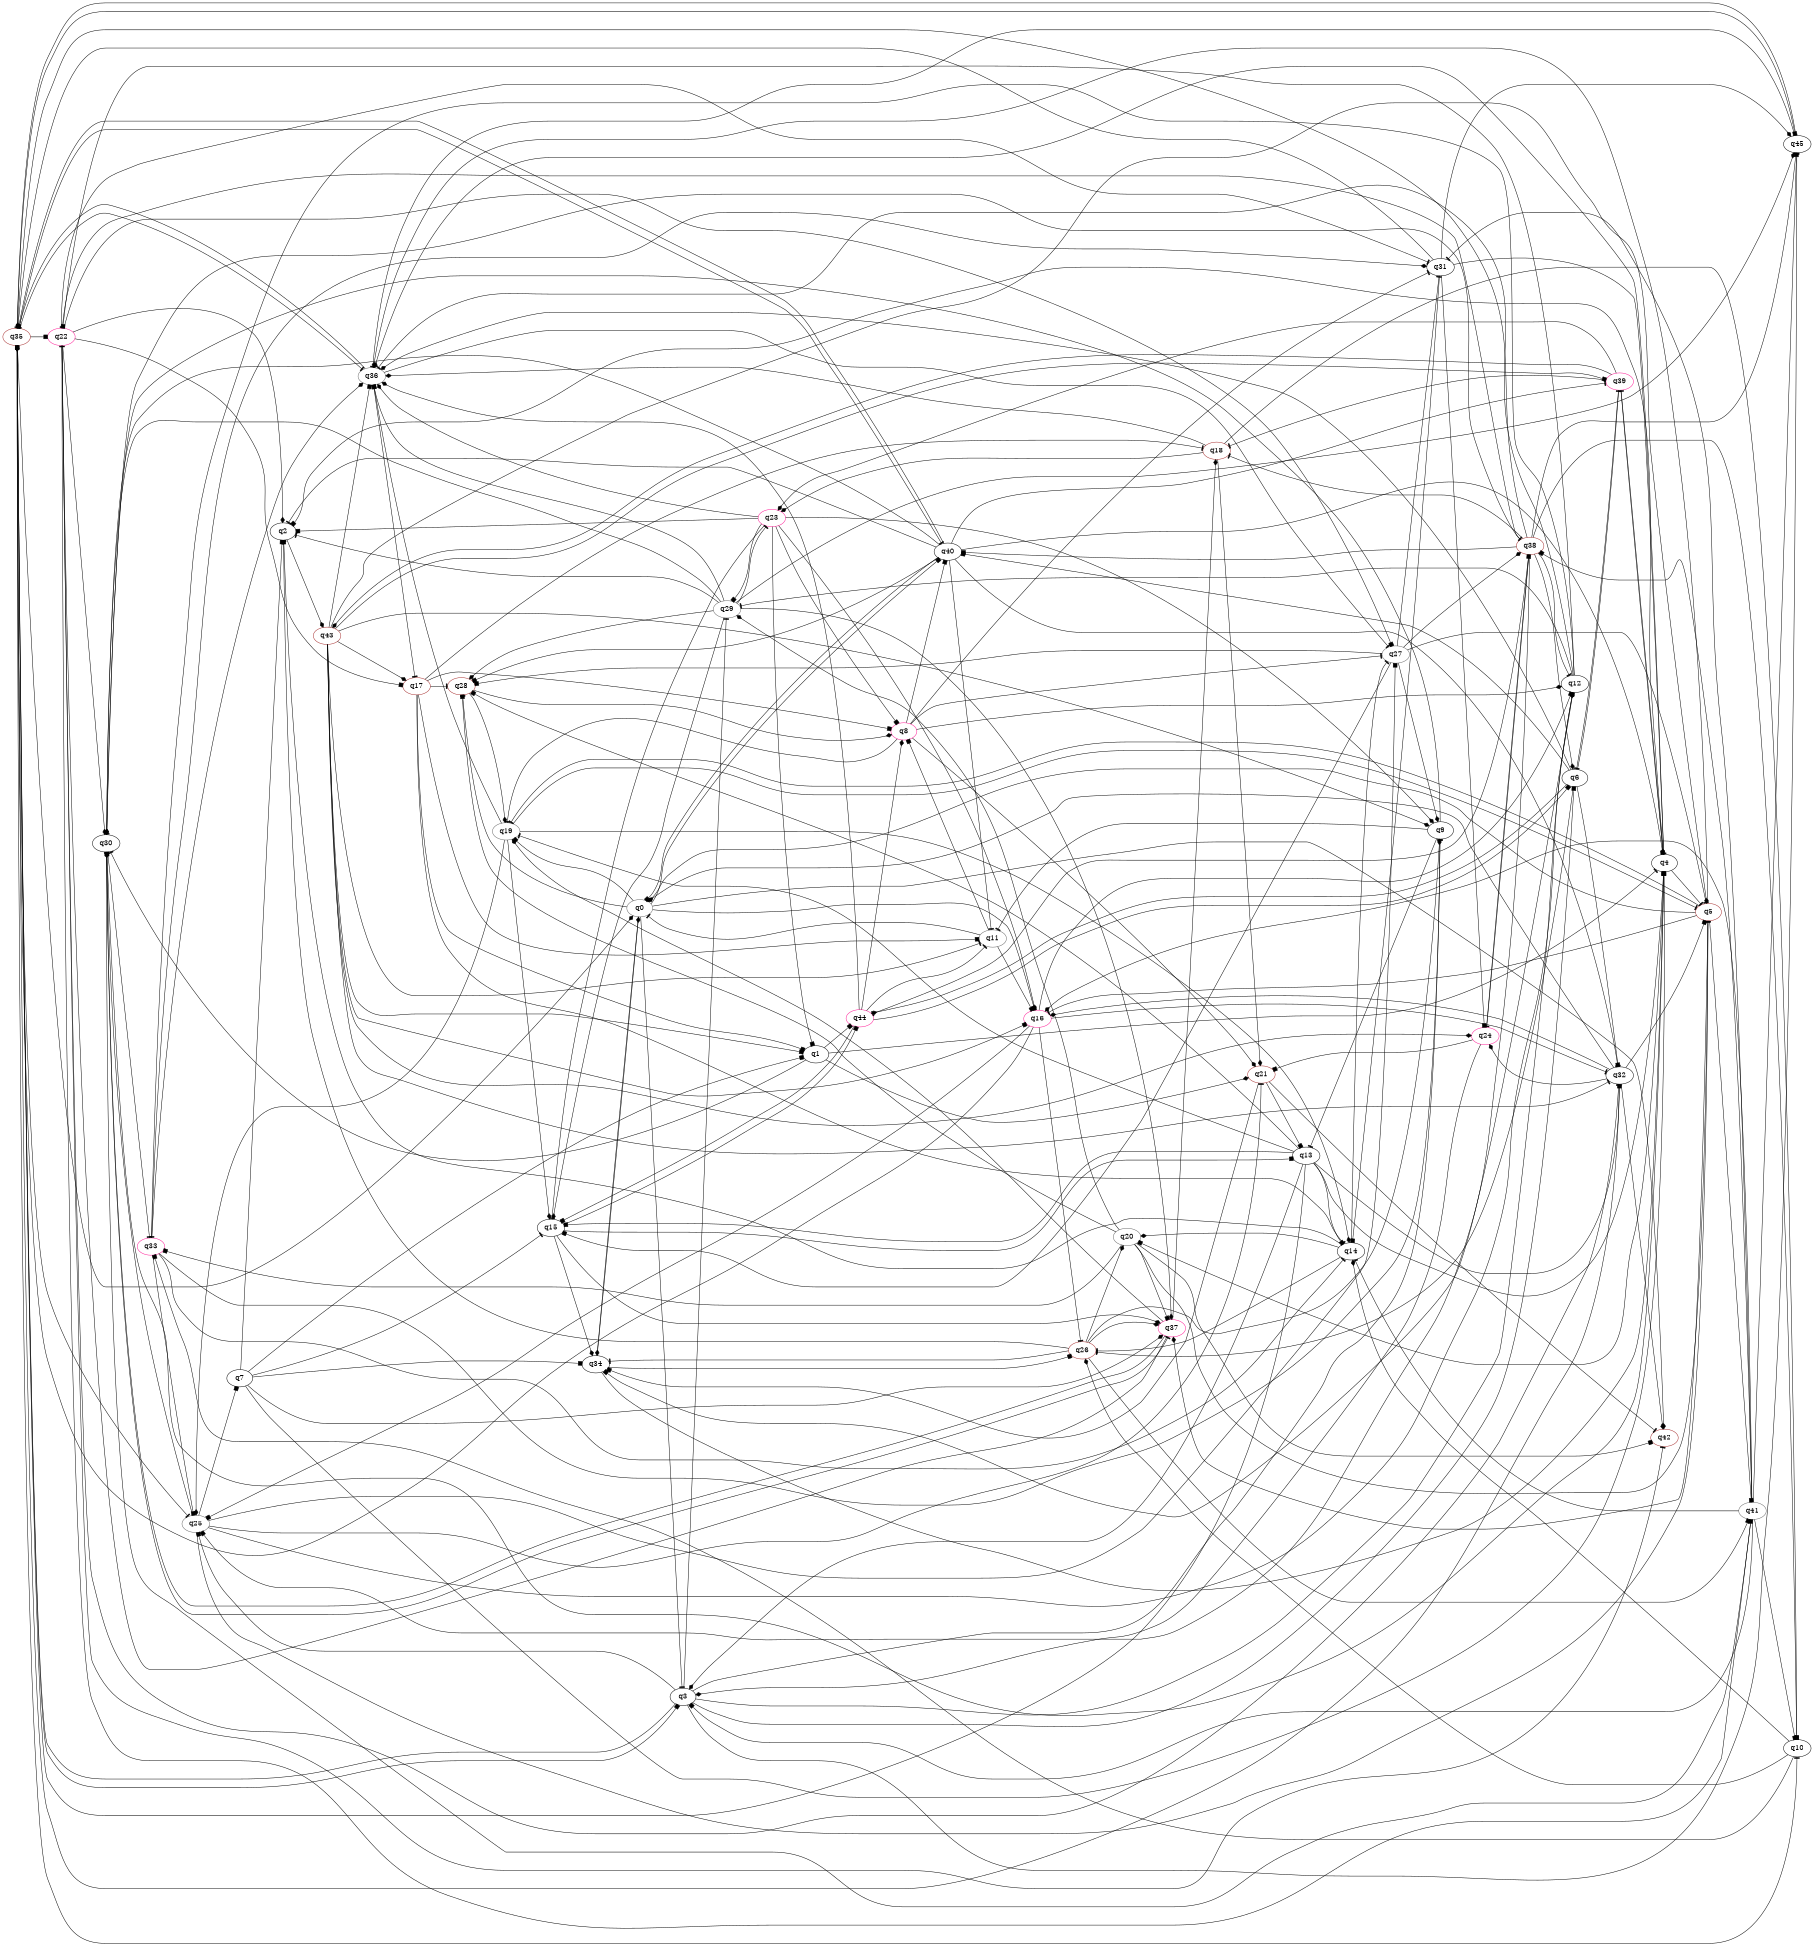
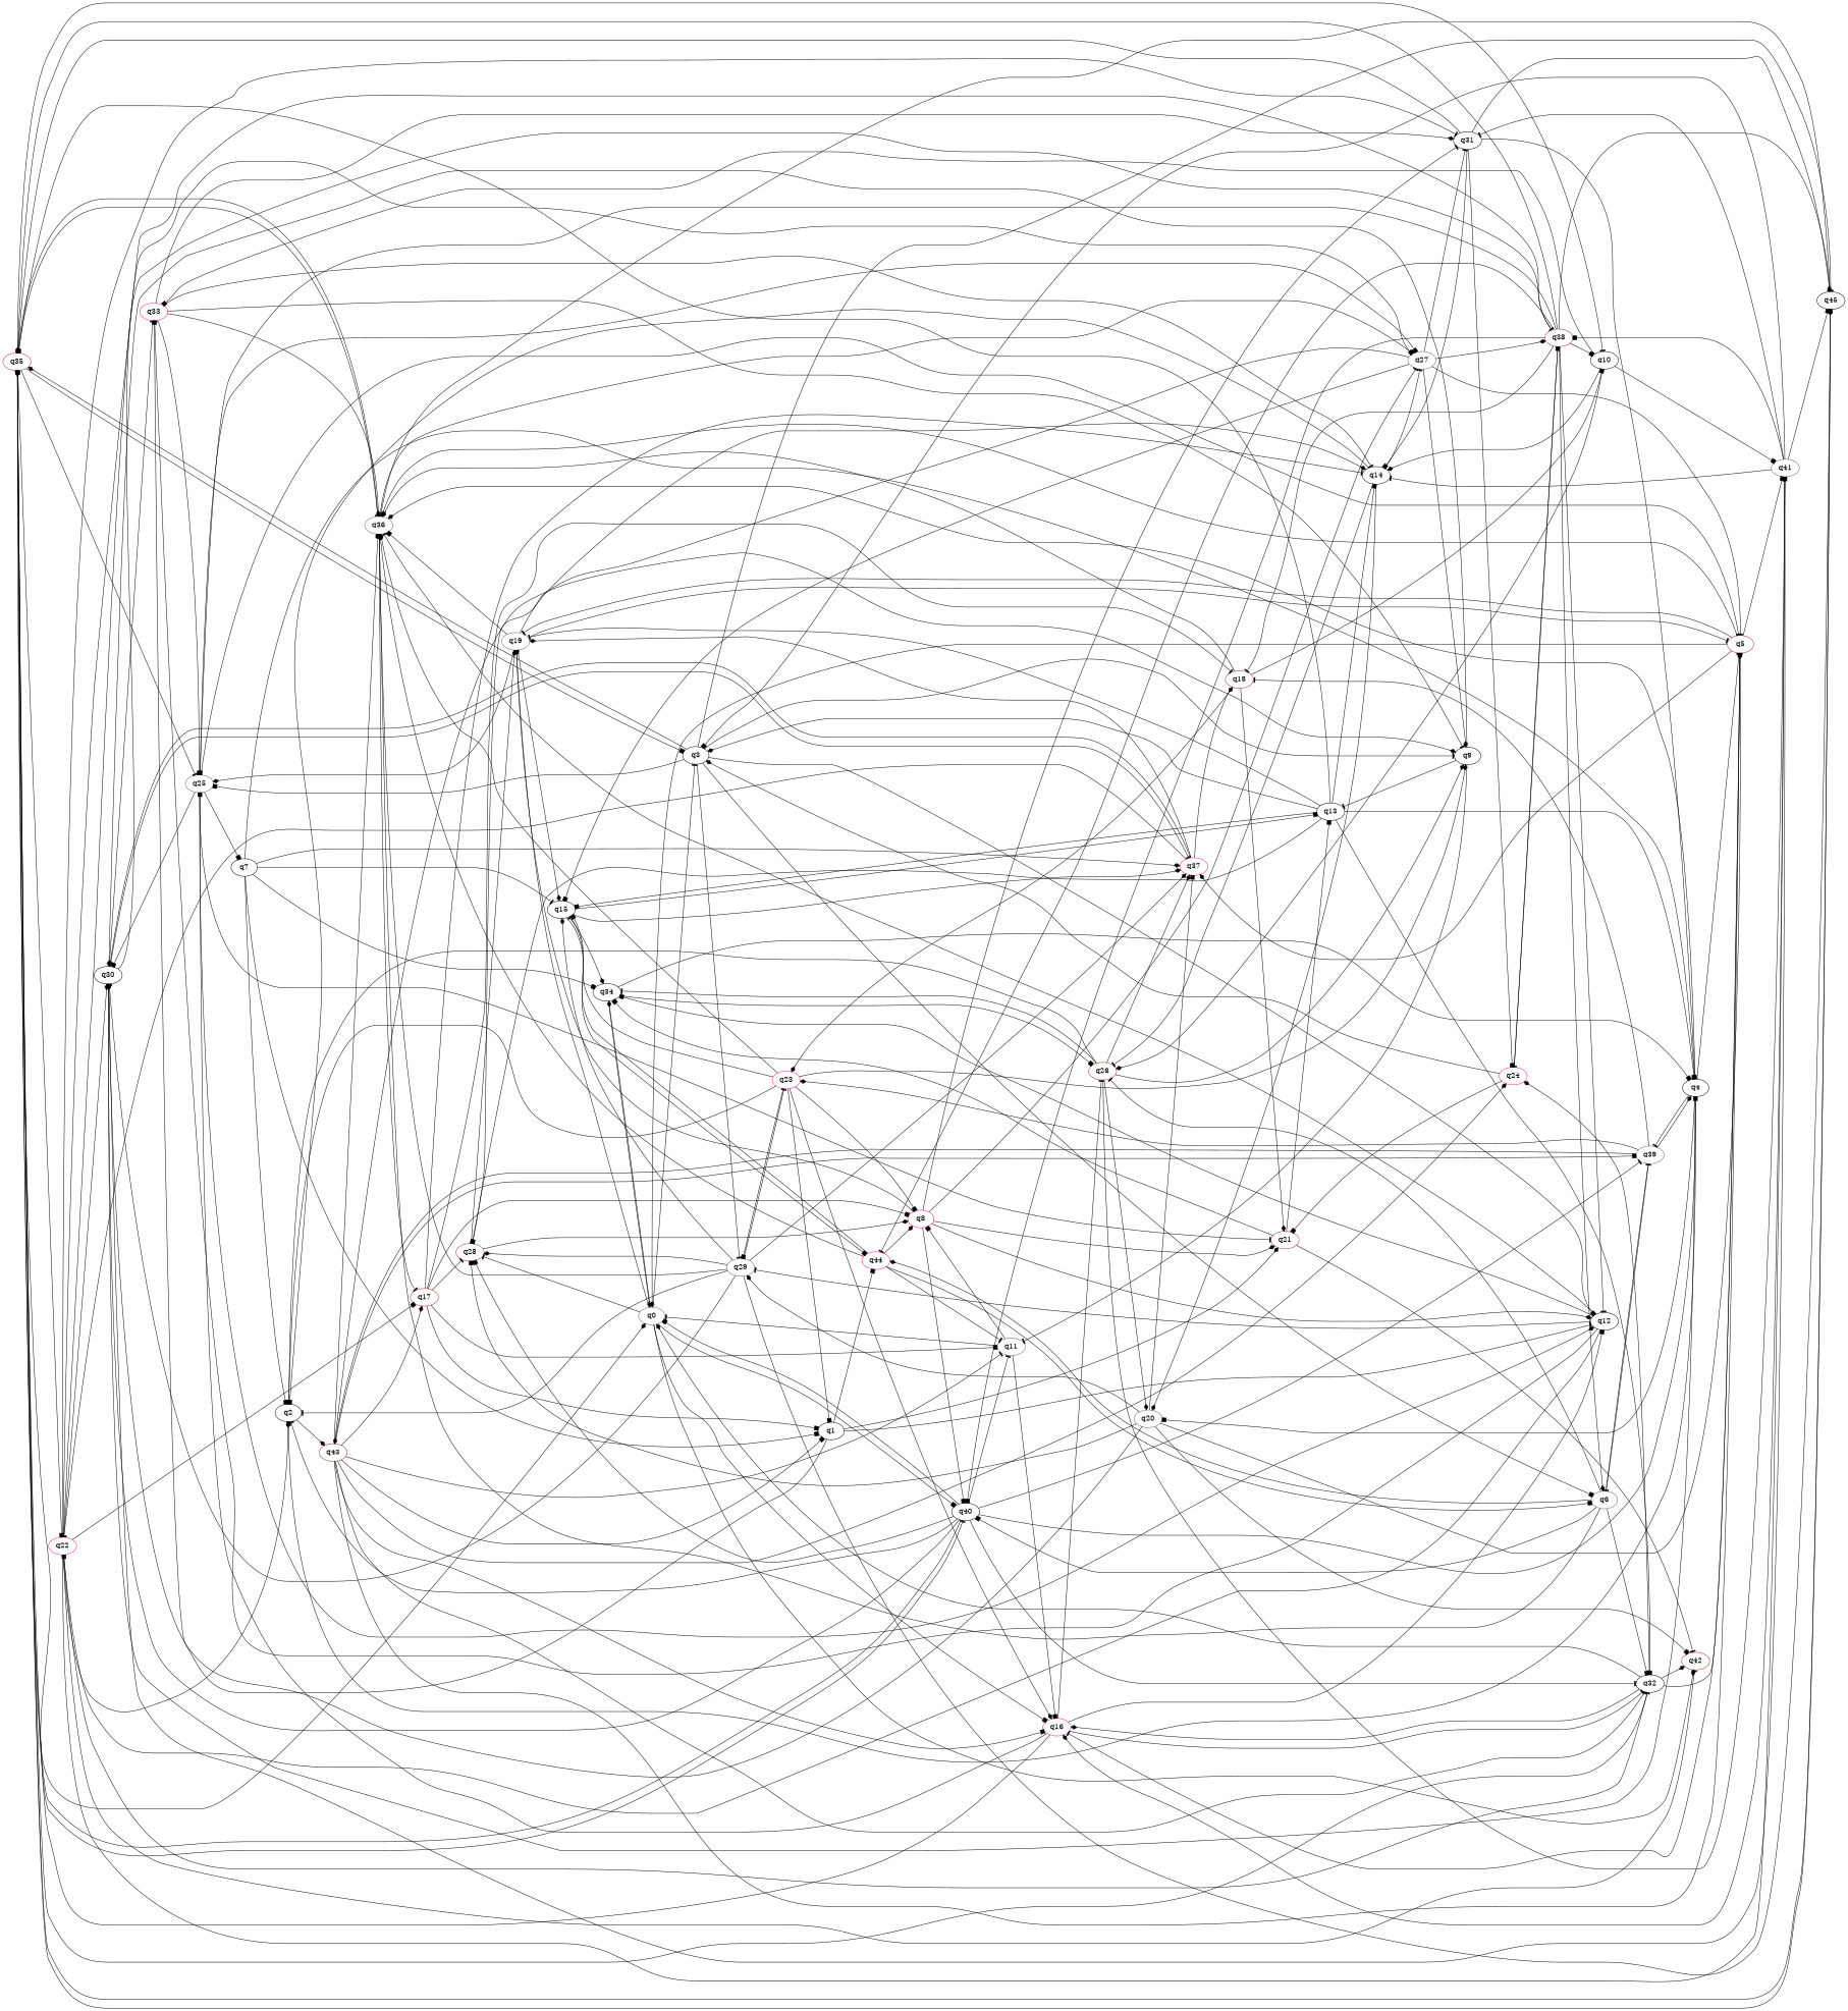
  digraph {
    rankdir=LR
    node [color=black]
    edge [arrowhead=box]
    q35 [color=brown initial=1]
    q22 [color=deeppink final=1]
    q0 [color=gray40]
    q3
    q40
    q25 [color=gray40]
    q45
    q36 [color=gray40]
    q10
    q42 [color=brown]
    q30
    q2
    q41 [color=gray40]
    q32
    q27 [color=gray40]
    q31
    q17 [color=brown]
    q16 [color=deeppink]
    q19 [color=gray40]
    q28 [color=brown]
    q34
-   q6
+   q6 [color=gray40]
    q9
    q12
    q29 [color=gray40]
    q4
-   q39 [color=deeppink]
+   q39 [color=gray40]
    q11 [color=gray40]
    q5 [color=brown]
    q21 [color=brown]
    q7
    q26 [color=brown]
    q14
    q33 [color=deeppink]
    q37 [color=deeppink]
    q38 [color=brown]
    q43 [color=brown]
    q24 [color=deeppink]
    q15
    q8 [color=deeppink]
    q1
    q18 [color=brown]
    q44 [color=deeppink]
    q13
    q23 [color=deeppink]
    q20 [color=gray40]
    q35 -> q22
    q35 -> q0 [arrowhead=diamond]
    q35 -> q3
    q35 -> q40 [arrowhead=tee]
    q35 -> q25 [arrowhead=tee]
    q35 -> q45
    q35 -> q36 [arrowhead=tee]
    q35 -> q10 [arrowhead=tee]
    q22 -> q42 [arrowhead=tee]
    q22 -> q30 [arrowhead=diamond]
    q22 -> q2 [arrowhead=diamond]
    q22 -> q41
    q22 -> q32 [arrowhead=tee]
    q22 -> q27
    q22 -> q31 [arrowhead=tee]
    q22 -> q17
    q0 -> q3 [arrowhead=tee]
    q0 -> q40
    q0 -> q42 [arrowhead=diamond]
    q0 -> q16
    q0 -> q19
    q0 -> q28 [arrowhead=tee]
    q0 -> q34 [arrowhead=diamond]
    q3 -> q35 [arrowhead=diamond]
    q3 -> q25
    q3 -> q45 [arrowhead=tee]
    q3 -> q6
    q3 -> q9 [arrowhead=tee]
    q3 -> q12
    q3 -> q29 [arrowhead=tee]
    q40 -> q35
    q40 -> q0
    q40 -> q30 [arrowhead=diamond]
    q40 -> q2 [arrowhead=tee]
    q40 -> q32 [arrowhead=tee]
    q40 -> q28
    q40 -> q4
    q40 -> q39 [arrowhead=tee]
    q40 -> q11 [arrowhead=tee]
    q25 -> q30
    q25 -> q27
    q25 -> q12 [arrowhead=diamond]
    q25 -> q5 [arrowhead=tee]
    q25 -> q21 [arrowhead=tee]
    q25 -> q7
    q45 -> q35 [arrowhead=tee]
    q45 -> q36 [arrowhead=tee]
    q36 -> q35 [arrowhead=tee]
    q36 -> q27 [arrowhead=tee]
    q36 -> q17 [arrowhead=tee]
    q10 -> q26 [arrowhead=diamond]
    q10 -> q14 [arrowhead=diamond]
    q10 -> q33
    q30 -> q33 [arrowhead=tee]
    q30 -> q37 [arrowhead=tee]
    q30 -> q38 [arrowhead=tee]
    q2 -> q43 [arrowhead=diamond]
    q41 -> q3
    q41 -> q45
-   q41 -> q10
+   q10 -> q41
    q41 -> q30 [arrowhead=tee]
    q41 -> q31 [arrowhead=tee]
    q41 -> q16 [arrowhead=diamond]
    q41 -> q14 [arrowhead=tee]
    q41 -> q38
    q32 -> q35
    q32 -> q0 [arrowhead=diamond]
    q32 -> q42 [arrowhead=diamond]
    q32 -> q16 [arrowhead=diamond]
    q32 -> q5
    q32 -> q24 [arrowhead=diamond]
    q27 -> q31 [arrowhead=tee]
    q27 -> q28
    q27 -> q9 [arrowhead=diamond]
    q27 -> q5 [arrowhead=tee]
    q27 -> q38 [arrowhead=diamond]
    q27 -> q15
    q31 -> q35
    q31 -> q45 [arrowhead=diamond]
    q31 -> q4 [arrowhead=tee]
    q31 -> q14
    q31 -> q24
    q17 -> q28 [arrowhead=tee]
    q17 -> q11
    q17 -> q14 [arrowhead=tee]
    q17 -> q8
    q17 -> q1
    q17 -> q18 [arrowhead=tee]
    q16 -> q35 [arrowhead=diamond]
    q16 -> q25
    q16 -> q32 [arrowhead=tee]
    q16 -> q12
    q16 -> q26 [arrowhead=tee]
    q19 -> q25 [arrowhead=diamond]
    q19 -> q36
    q19 -> q5 [arrowhead=tee]
    q19 -> q14 [arrowhead=diamond]
    q19 -> q15 [arrowhead=diamond]
    q28 -> q19 [arrowhead=diamond]
    q28 -> q8 [arrowhead=diamond]
    q34 -> q0 [arrowhead=diamond]
    q34 -> q4
    q34 -> q26
    q6 -> q40
    q6 -> q36 [arrowhead=diamond]
    q6 -> q32
    q6 -> q39 [arrowhead=tee]
    q6 -> q26 [arrowhead=tee]
    q6 -> q44 [arrowhead=diamond]
    q9 -> q30 [arrowhead=diamond]
    q9 -> q11 [arrowhead=tee]
    q9 -> q13 [arrowhead=tee]
    q12 -> q22
    q12 -> q36 [arrowhead=tee]
    q12 -> q34
    q12 -> q29 [arrowhead=tee]
    q12 -> q33 [arrowhead=tee]
    q29 -> q45 [arrowhead=diamond]
    q29 -> q36
    q29 -> q30 [arrowhead=tee]
    q29 -> q2 [arrowhead=tee]
    q29 -> q28 [arrowhead=diamond]
    q29 -> q37 [arrowhead=diamond]
    q29 -> q15 [arrowhead=diamond]
    q29 -> q23 [arrowhead=tee]
    q4 -> q36 [arrowhead=diamond]
    q4 -> q30
    q4 -> q2
    q4 -> q39 [arrowhead=tee]
    q4 -> q5 [arrowhead=tee]
    q4 -> q20
    q39 -> q6 [arrowhead=tee]
    q39 -> q4 [arrowhead=diamond]
    q39 -> q43 [arrowhead=diamond]
    q39 -> q18 [arrowhead=tee]
    q39 -> q23 [arrowhead=diamond]
    q11 -> q0 [arrowhead=tee]
    q11 -> q16
    q11 -> q8
    q5 -> q0 [arrowhead=diamond]
    q5 -> q36 [arrowhead=diamond]
    q5 -> q41
    q5 -> q16 [arrowhead=tee]
    q5 -> q19 [arrowhead=tee]
    q5 -> q37 [arrowhead=diamond]
    q21 -> q42 [arrowhead=tee]
    q21 -> q34
    q21 -> q13
    q7 -> q2
    q7 -> q34
    q7 -> q4
    q7 -> q37 [arrowhead=diamond]
    q7 -> q15 [arrowhead=tee]
    q7 -> q1
    q26 -> q2 [arrowhead=tee]
    q26 -> q41
    q26 -> q34 [arrowhead=tee]
    q26 -> q9 [arrowhead=diamond]
    q26 -> q37 [arrowhead=diamond]
    q26 -> q20 [arrowhead=diamond]
    q14 -> q2
    q14 -> q27 [arrowhead=tee]
    q14 -> q26 [arrowhead=tee]
    q14 -> q20 [arrowhead=diamond]
    q33 -> q25
    q33 -> q36 [arrowhead=diamond]
    q33 -> q31 [arrowhead=diamond]
    q33 -> q9 [arrowhead=tee]
    q33 -> q14 [arrowhead=tee]
    q37 -> q22 [arrowhead=tee]
    q37 -> q30 [arrowhead=diamond]
    q37 -> q19 [arrowhead=diamond]
    q37 -> q18 [arrowhead=diamond]
    q38 -> q35 [arrowhead=diamond]
    q38 -> q22 [arrowhead=tee]
    q38 -> q40
    q38 -> q25
    q38 -> q45 [arrowhead=tee]
    q38 -> q10
    q38 -> q6 [arrowhead=diamond]
    q38 -> q12 [arrowhead=tee]
    q38 -> q24 [arrowhead=tee]
    q38 -> q18 [arrowhead=tee]
    q38 -> q44 [arrowhead=tee]
    q43 -> q36
    q43 -> q32 [arrowhead=tee]
    q43 -> q17 [arrowhead=diamond]
    q43 -> q16
    q43 -> q9 [arrowhead=diamond]
    q43 -> q39
    q43 -> q11 [arrowhead=tee]
    q43 -> q5 [arrowhead=diamond]
    q43 -> q24 [arrowhead=diamond]
    q43 -> q1
    q24 -> q3 [arrowhead=diamond]
    q24 -> q21
    q24 -> q38
    q15 -> q34 [arrowhead=diamond]
    q15 -> q37 [arrowhead=diamond]
    q15 -> q44
    q15 -> q13
    q8 -> q40
    q8 -> q27 [arrowhead=tee]
    q8 -> q31 [arrowhead=tee]
    q8 -> q19 [arrowhead=tee]
    q8 -> q12 [arrowhead=diamond]
    q8 -> q21 [arrowhead=diamond]
    q1 -> q30 [arrowhead=tee]
-   q1 -> q4 [arrowhead=tee]
+   q1 -> q12 [arrowhead=tee]
    q1 -> q21 [arrowhead=diamond]
    q1 -> q44
    q18 -> q36 [arrowhead=diamond]
    q18 -> q10
    q18 -> q21 [arrowhead=diamond]
    q18 -> q23 [arrowhead=diamond]
    q44 -> q36 [arrowhead=diamond]
    q44 -> q6
    q44 -> q11 [arrowhead=tee]
    q44 -> q15
    q44 -> q8 [arrowhead=diamond]
    q13 -> q35
    q13 -> q3 [arrowhead=diamond]
    q13 -> q32
    q13 -> q19 [arrowhead=tee]
    q13 -> q28
    q13 -> q4
    q13 -> q14
    q13 -> q15
    q23 -> q36 [arrowhead=diamond]
    q23 -> q2
    q23 -> q16 [arrowhead=diamond]
    q23 -> q9 [arrowhead=diamond]
    q23 -> q29
    q23 -> q15 [arrowhead=tee]
    q23 -> q8
    q23 -> q1
    q20 -> q42
    q20 -> q28
    q20 -> q29 [arrowhead=diamond]
    q20 -> q5 [arrowhead=tee]
    q20 -> q33
    q20 -> q37
  }
